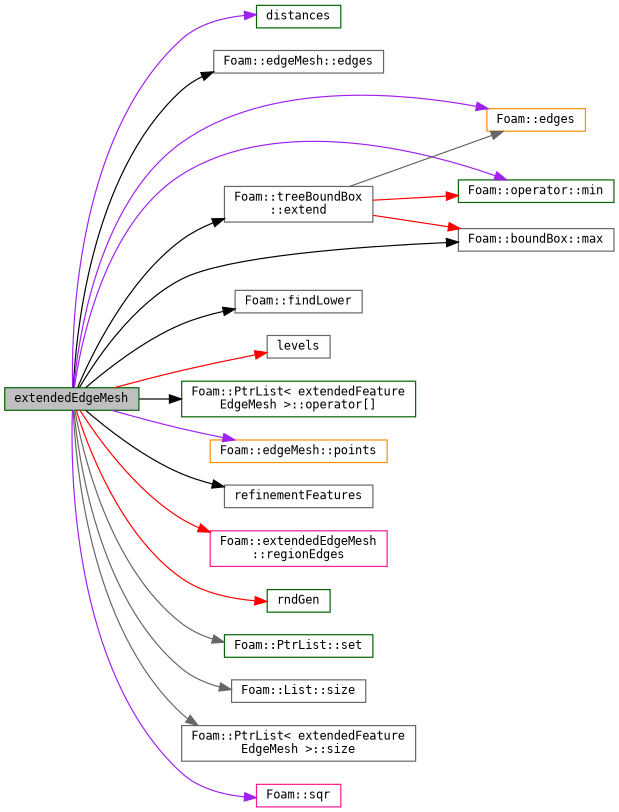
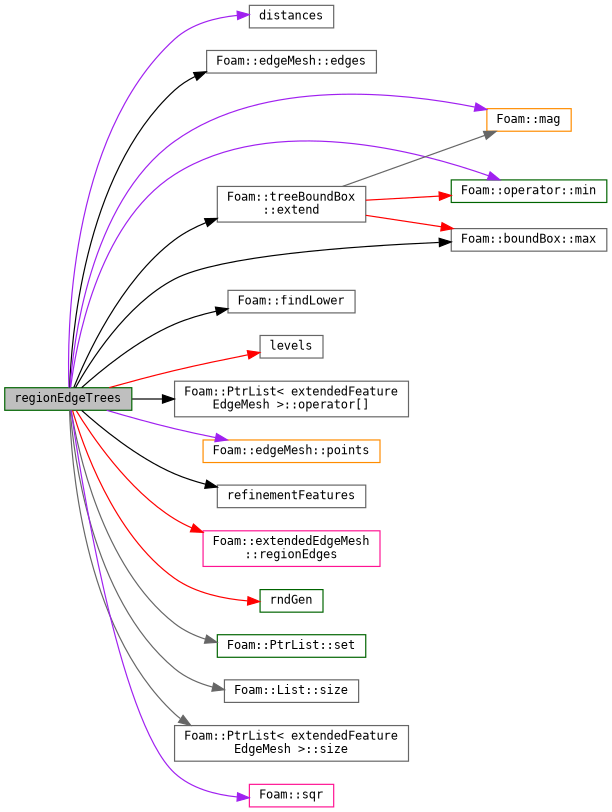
  digraph {
    fontname="DejaVu Sans Mono"
    rankdir=LR
    node [color=gray40 fontname="DejaVu Sans Mono" fontsize=10 shape=record]
    edge [color=black fontname="DejaVu Sans Mono" fontsize=10 labelfontname=FreeSans labelfontsize=10 style=solid]
-   n1 [color=darkgreen fillcolor=grey75 fontcolor=black height=0.2 label=extendedEdgeMesh style=filled width=0.4]
-   n2 [color=darkgreen height=0.2 label=distances width=0.4]
+   n1 [color=darkgreen fillcolor=grey75 fontcolor=black height=0.2 label=regionEdgeTrees style=filled width=0.4]
+   n2 [height=0.2 label=distances width=0.4]
    n3 [height=0.2 label="Foam::edgeMesh::edges" width=0.4]
    n4 [height=0.2 label="Foam::treeBoundBox\l::extend" width=0.4]
-   n5 [color=darkorange height=0.2 label="Foam::edges" width=0.4]
+   n5 [color=darkorange height=0.2 label="Foam::mag" width=0.4]
    n6 [color=darkgreen height=0.2 label="Foam::operator::min" width=0.4]
    n7 [height=0.2 label="Foam::boundBox::max" width=0.4]
    n8 [height=0.2 label="Foam::findLower" width=0.4]
    n9 [height=0.2 label=levels width=0.4]
-   n10 [color=darkgreen height=0.2 label="Foam::PtrList\< extendedFeature\lEdgeMesh \>::operator[]" width=0.4]
+   n10 [height=0.2 label="Foam::PtrList\< extendedFeature\lEdgeMesh \>::operator[]" width=0.4]
    n11 [color=darkorange height=0.2 label="Foam::edgeMesh::points" width=0.4]
    n12 [height=0.2 label=refinementFeatures width=0.4]
    n13 [color=deeppink height=0.2 label="Foam::extendedEdgeMesh\l::regionEdges" width=0.4]
    n14 [color=darkgreen height=0.2 label=rndGen width=0.4]
    n15 [color=darkgreen height=0.2 label="Foam::PtrList::set" width=0.4]
    n16 [height=0.2 label="Foam::List::size" width=0.4]
    n17 [height=0.2 label="Foam::PtrList\< extendedFeature\lEdgeMesh \>::size" width=0.4]
    n18 [color=deeppink height=0.2 label="Foam::sqr" width=0.4]
    n1 -> n2 [color=purple]
    n1 -> n3
    n1 -> n4
    n1 -> n5 [color=purple]
    n1 -> n6 [color=purple]
    n1 -> n7
    n1 -> n8
    n1 -> n9 [color=red]
    n1 -> n10
    n1 -> n11 [color=purple]
    n1 -> n12
    n1 -> n13 [color=red]
    n1 -> n14 [color=red]
    n1 -> n15 [color=gray40]
    n1 -> n16 [color=gray40]
    n1 -> n17 [color=gray40]
    n1 -> n18 [color=purple]
    n4 -> n5 [color=gray40]
    n4 -> n6 [color=red]
    n4 -> n7 [color=red]
  }
